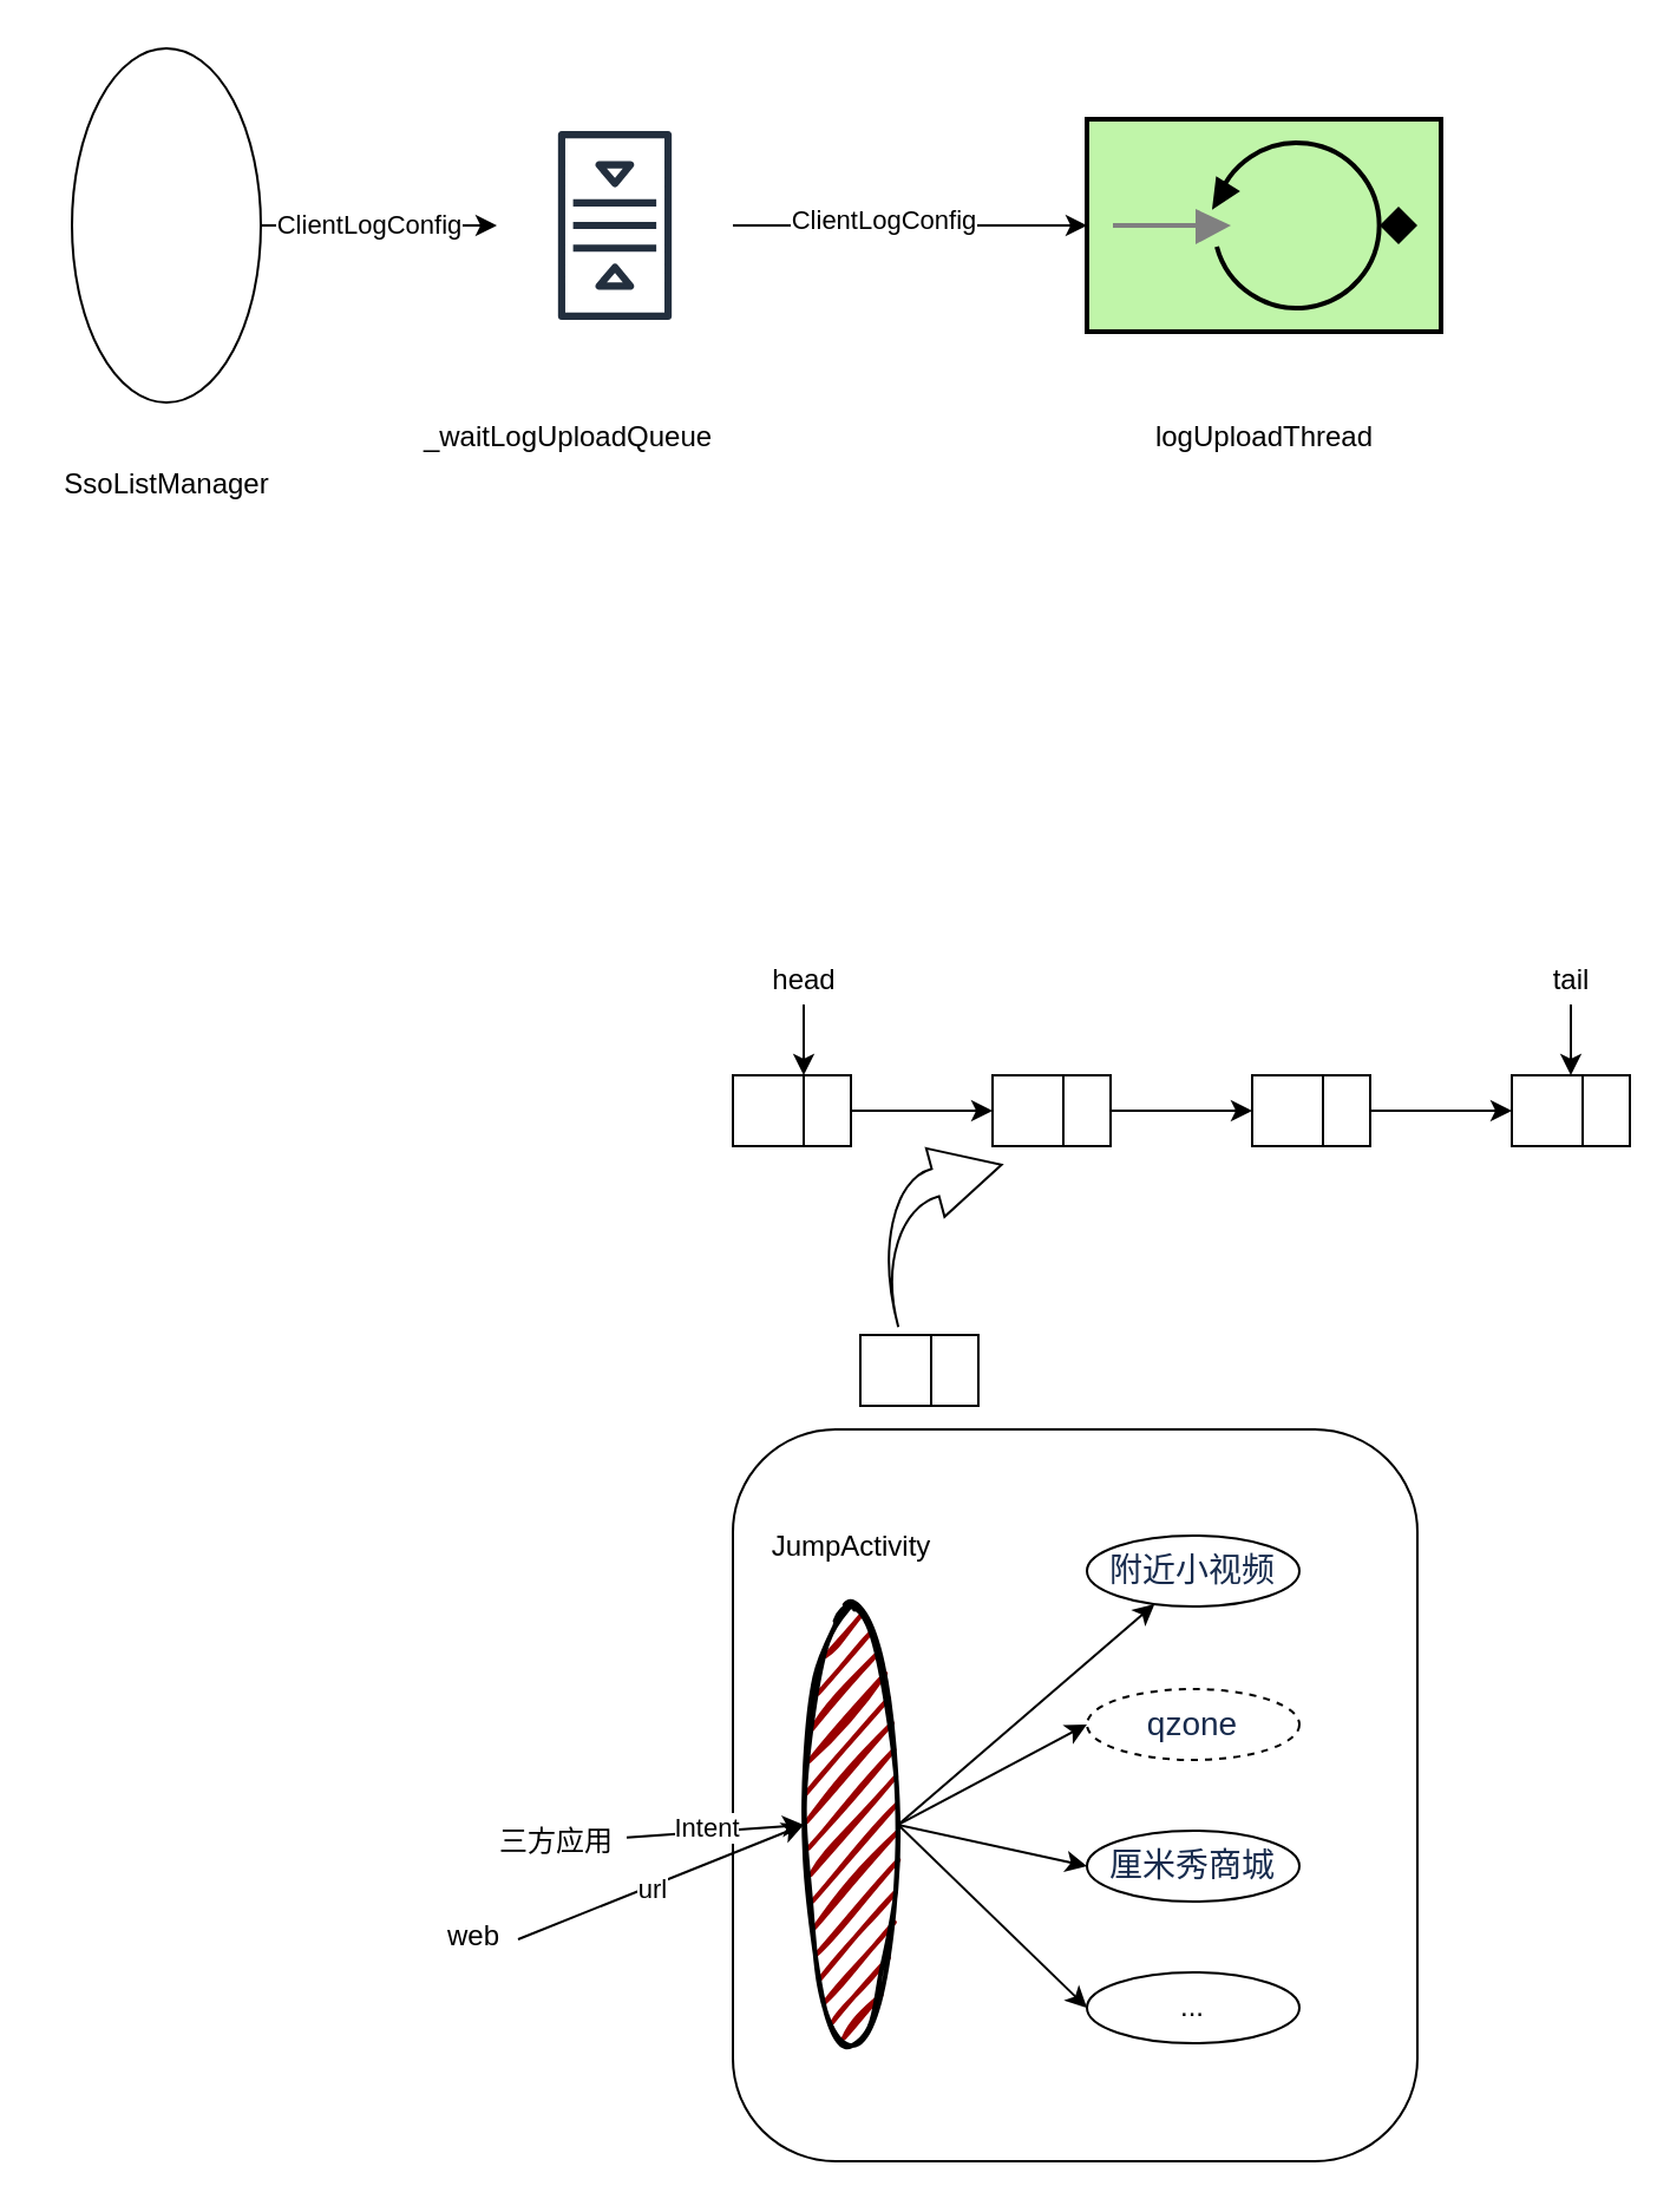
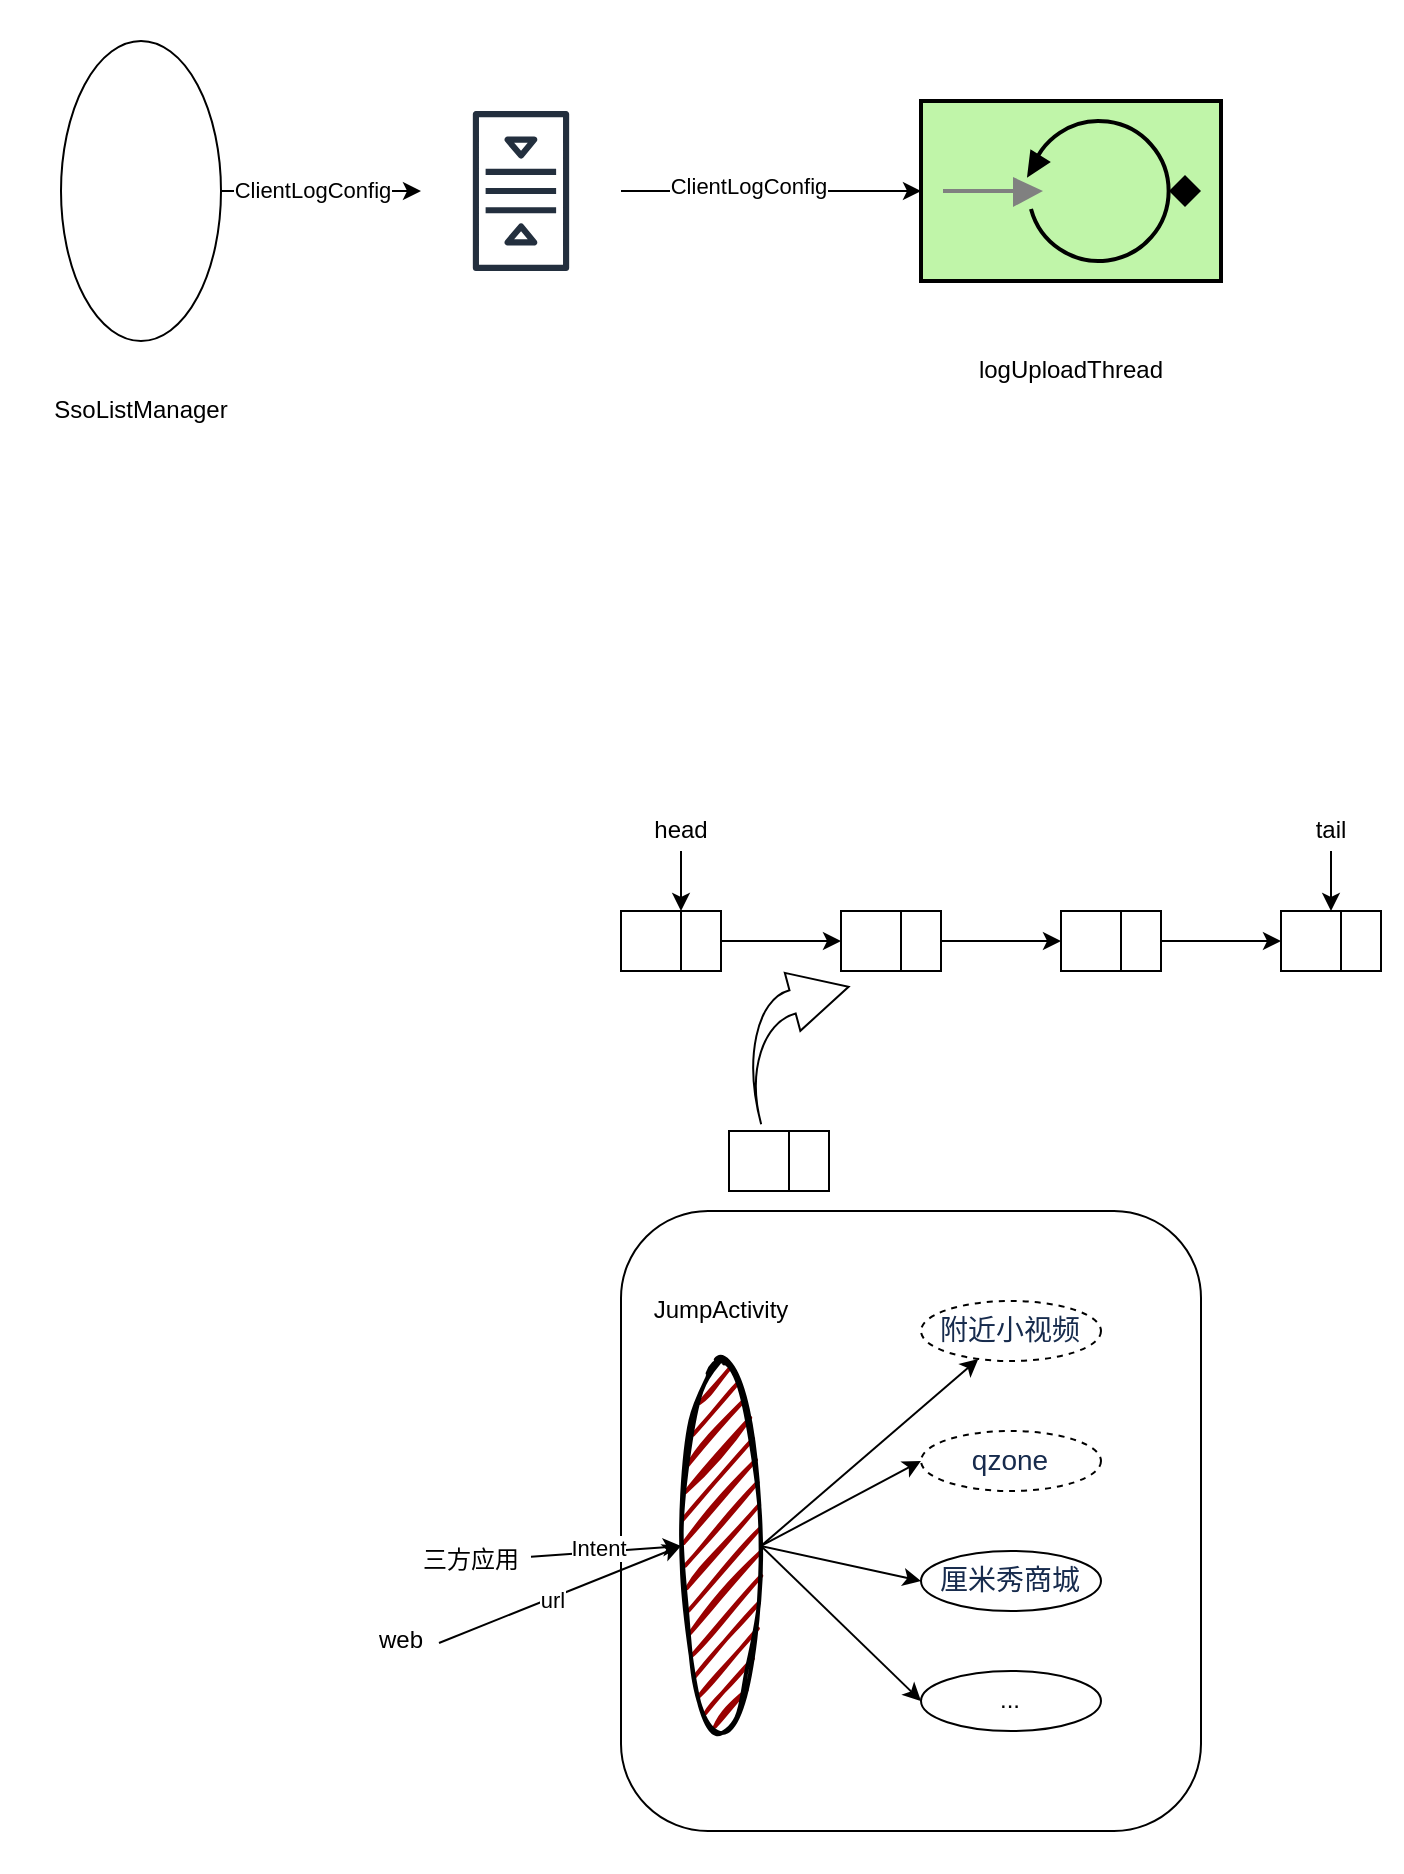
  <mxCell id="0" />
  <mxCell id="1" parent="0" />
  <mxCell id="2" value="" style="edgeStyle=orthogonalEdgeStyle;rounded=0;orthogonalLoop=1;jettySize=auto;html=1;" parent="1" source="3" target="7" edge="1"><mxGeometry relative="1" as="geometry" /></mxCell>
  <mxCell id="3" value="" style="swimlane;fontStyle=0;childLayout=stackLayout;horizontal=1;startSize=20;fillColor=#ffffff;horizontalStack=0;resizeParent=1;resizeParentMax=0;resizeLast=0;collapsible=0;marginBottom=0;swimlaneFillColor=#ffffff;rotation=90;" parent="1" vertex="1"><mxGeometry x="320" y="445" width="30" height="50" as="geometry" /></mxCell>
  <mxCell id="4" value="head" style="text;html=1;align=center;verticalAlign=middle;resizable=0;points=[];autosize=1;strokeColor=none;fillColor=none;" parent="1" vertex="1"><mxGeometry x="320" y="405" width="40" height="20" as="geometry" /></mxCell>
  <mxCell id="5" value="" style="endArrow=classic;html=1;rounded=0;" parent="1" edge="1"><mxGeometry width="50" height="50" relative="1" as="geometry"><mxPoint x="340" y="425" as="sourcePoint" /><mxPoint x="340" y="455" as="targetPoint" /></mxGeometry></mxCell>
  <mxCell id="6" value="" style="edgeStyle=orthogonalEdgeStyle;rounded=0;orthogonalLoop=1;jettySize=auto;html=1;" parent="1" source="7" target="9" edge="1"><mxGeometry relative="1" as="geometry" /></mxCell>
  <mxCell id="7" value="" style="swimlane;fontStyle=0;childLayout=stackLayout;horizontal=1;startSize=20;fillColor=#ffffff;horizontalStack=0;resizeParent=1;resizeParentMax=0;resizeLast=0;collapsible=0;marginBottom=0;swimlaneFillColor=#ffffff;rotation=90;" parent="1" vertex="1"><mxGeometry x="430" y="445" width="30" height="50" as="geometry" /></mxCell>
  <mxCell id="8" value="" style="edgeStyle=orthogonalEdgeStyle;rounded=0;orthogonalLoop=1;jettySize=auto;html=1;" parent="1" source="9" target="10" edge="1"><mxGeometry relative="1" as="geometry" /></mxCell>
  <mxCell id="9" value="" style="swimlane;fontStyle=0;childLayout=stackLayout;horizontal=1;startSize=20;fillColor=#ffffff;horizontalStack=0;resizeParent=1;resizeParentMax=0;resizeLast=0;collapsible=0;marginBottom=0;swimlaneFillColor=#ffffff;rotation=90;" parent="1" vertex="1"><mxGeometry x="540" y="445" width="30" height="50" as="geometry" /></mxCell>
  <mxCell id="10" value="" style="swimlane;fontStyle=0;childLayout=stackLayout;horizontal=1;startSize=20;fillColor=#ffffff;horizontalStack=0;resizeParent=1;resizeParentMax=0;resizeLast=0;collapsible=0;marginBottom=0;swimlaneFillColor=#ffffff;rotation=90;" parent="1" vertex="1"><mxGeometry x="650" y="445" width="30" height="50" as="geometry" /></mxCell>
  <mxCell id="11" value="tail" style="text;html=1;align=center;verticalAlign=middle;resizable=0;points=[];autosize=1;strokeColor=none;fillColor=none;" parent="1" vertex="1"><mxGeometry x="650" y="405" width="30" height="20" as="geometry" /></mxCell>
  <mxCell id="12" value="" style="endArrow=classic;html=1;rounded=0;entryX=0;entryY=0.5;entryDx=0;entryDy=0;" parent="1" source="11" target="10" edge="1"><mxGeometry width="50" height="50" relative="1" as="geometry"><mxPoint x="350" y="435" as="sourcePoint" /><mxPoint x="350" y="465" as="targetPoint" /></mxGeometry></mxCell>
  <mxCell id="13" value="" style="swimlane;fontStyle=0;childLayout=stackLayout;horizontal=1;startSize=20;fillColor=#ffffff;horizontalStack=0;resizeParent=1;resizeParentMax=0;resizeLast=0;collapsible=0;marginBottom=0;swimlaneFillColor=#ffffff;rotation=90;" parent="1" vertex="1"><mxGeometry x="374" y="555" width="30" height="50" as="geometry" /></mxCell>
  <mxCell id="14" value="" style="html=1;shadow=0;dashed=0;align=center;verticalAlign=middle;shape=mxgraph.arrows2.jumpInArrow;dy=6;dx=29;arrowHead=30;rotation=-15;" parent="1" vertex="1"><mxGeometry x="370" y="485" width="60" height="70" as="geometry" /></mxCell>
  <mxCell id="15" value="三方应用" style="text;html=1;align=center;verticalAlign=middle;resizable=0;points=[];autosize=1;strokeColor=none;fillColor=none;" parent="1" vertex="1"><mxGeometry x="205" y="770" width="60" height="20" as="geometry" /></mxCell>
  <mxCell id="16" value="" style="rounded=1;whiteSpace=wrap;html=1;" parent="1" vertex="1"><mxGeometry x="310" y="605" width="290" height="310" as="geometry" /></mxCell>
  <mxCell id="17" value="" style="ellipse;whiteSpace=wrap;html=1;strokeWidth=2;fillWeight=2;hachureGap=8;fillColor=#990000;fillStyle=dots;sketch=1;" parent="1" vertex="1"><mxGeometry x="340" y="680" width="40" height="185" as="geometry" /></mxCell>
  <mxCell id="18" value="JumpActivity" style="text;html=1;align=center;verticalAlign=middle;resizable=0;points=[];autosize=1;strokeColor=none;fillColor=none;" parent="1" vertex="1"><mxGeometry x="320" y="645" width="80" height="20" as="geometry" /></mxCell>
  <mxCell id="19" value="web" style="text;html=1;align=center;verticalAlign=middle;resizable=0;points=[];autosize=1;strokeColor=none;fillColor=none;" parent="1" vertex="1"><mxGeometry x="180" y="810" width="40" height="20" as="geometry" /></mxCell>
- <mxCell id="20" value="&lt;span style=&quot;color: rgb(23 , 43 , 77) ; font-family: , &amp;#34;system-ui&amp;#34; , &amp;#34;segoe ui&amp;#34; , &amp;#34;roboto&amp;#34; , &amp;#34;oxygen&amp;#34; , &amp;#34;ubuntu&amp;#34; , &amp;#34;fira sans&amp;#34; , &amp;#34;droid sans&amp;#34; , &amp;#34;helvetica neue&amp;#34; , sans-serif ; font-size: 14px ; text-align: left ; background-color: rgb(255 , 255 , 255)&quot;&gt;附近小视频&lt;/span&gt;" style="ellipse;whiteSpace=wrap;html=1;" parent="1" vertex="1"><mxGeometry x="460" y="650" width="90" height="30" as="geometry" /></mxCell>
+ <mxCell id="20" value="&lt;span style=&quot;color: rgb(23 , 43 , 77) ; font-family: , &amp;#34;system-ui&amp;#34; , &amp;#34;segoe ui&amp;#34; , &amp;#34;roboto&amp;#34; , &amp;#34;oxygen&amp;#34; , &amp;#34;ubuntu&amp;#34; , &amp;#34;fira sans&amp;#34; , &amp;#34;droid sans&amp;#34; , &amp;#34;helvetica neue&amp;#34; , sans-serif ; font-size: 14px ; text-align: left ; background-color: rgb(255 , 255 , 255)&quot;&gt;附近小视频&lt;/span&gt;" style="ellipse;whiteSpace=wrap;html=1;dashed=1;" parent="1" vertex="1"><mxGeometry x="460" y="650" width="90" height="30" as="geometry" /></mxCell>
  <mxCell id="21" value="&lt;span style=&quot;color: rgb(23 , 43 , 77) ; font-family: , &amp;#34;system-ui&amp;#34; , &amp;#34;segoe ui&amp;#34; , &amp;#34;roboto&amp;#34; , &amp;#34;oxygen&amp;#34; , &amp;#34;ubuntu&amp;#34; , &amp;#34;fira sans&amp;#34; , &amp;#34;droid sans&amp;#34; , &amp;#34;helvetica neue&amp;#34; , sans-serif ; font-size: 14px ; text-align: left ; background-color: rgb(255 , 255 , 255)&quot;&gt;qzone&lt;/span&gt;" style="ellipse;whiteSpace=wrap;html=1;dashed=1;" parent="1" vertex="1"><mxGeometry x="460" y="715" width="90" height="30" as="geometry" /></mxCell>
  <mxCell id="22" value="&lt;span style=&quot;color: rgb(23 , 43 , 77) ; font-family: , &amp;#34;system-ui&amp;#34; , &amp;#34;segoe ui&amp;#34; , &amp;#34;roboto&amp;#34; , &amp;#34;oxygen&amp;#34; , &amp;#34;ubuntu&amp;#34; , &amp;#34;fira sans&amp;#34; , &amp;#34;droid sans&amp;#34; , &amp;#34;helvetica neue&amp;#34; , sans-serif ; font-size: 14px ; text-align: left ; background-color: rgb(255 , 255 , 255)&quot;&gt;厘米秀商城&lt;/span&gt;" style="ellipse;whiteSpace=wrap;html=1;" parent="1" vertex="1"><mxGeometry x="460" y="775" width="90" height="30" as="geometry" /></mxCell>
  <mxCell id="23" value="..." style="ellipse;whiteSpace=wrap;html=1;" parent="1" vertex="1"><mxGeometry x="460" y="835" width="90" height="30" as="geometry" /></mxCell>
  <mxCell id="24" value="" style="endArrow=classic;html=1;rounded=0;exitX=1;exitY=0.5;exitDx=0;exitDy=0;" parent="1" source="17" target="20" edge="1"><mxGeometry width="50" height="50" relative="1" as="geometry"><mxPoint x="380" y="755" as="sourcePoint" /><mxPoint x="430" y="705" as="targetPoint" /></mxGeometry></mxCell>
  <mxCell id="25" value="" style="endArrow=classic;html=1;rounded=0;entryX=0;entryY=0.5;entryDx=0;entryDy=0;" parent="1" source="15" target="17" edge="1"><mxGeometry width="50" height="50" relative="1" as="geometry"><mxPoint x="470" y="835" as="sourcePoint" /><mxPoint x="520" y="785" as="targetPoint" /></mxGeometry></mxCell>
  <mxCell id="26" value="Intent" style="edgeLabel;html=1;align=center;verticalAlign=middle;resizable=0;points=[];" parent="25" vertex="1" connectable="0"><mxGeometry x="-0.091" y="2" relative="1" as="geometry"><mxPoint as="offset" /></mxGeometry></mxCell>
  <mxCell id="27" value="" style="endArrow=classic;html=1;rounded=0;entryX=0;entryY=0.5;entryDx=0;entryDy=0;exitX=0.975;exitY=0.55;exitDx=0;exitDy=0;exitPerimeter=0;" parent="1" source="19" target="17" edge="1"><mxGeometry width="50" height="50" relative="1" as="geometry"><mxPoint x="230.741" y="725" as="sourcePoint" /><mxPoint x="350" y="782.5" as="targetPoint" /></mxGeometry></mxCell>
  <mxCell id="28" value="url" style="edgeLabel;html=1;align=center;verticalAlign=middle;resizable=0;points=[];" parent="27" vertex="1" connectable="0"><mxGeometry x="-0.064" y="-1" relative="1" as="geometry"><mxPoint as="offset" /></mxGeometry></mxCell>
  <mxCell id="29" value="" style="endArrow=classic;html=1;rounded=0;exitX=1;exitY=0.5;exitDx=0;exitDy=0;entryX=0;entryY=0.5;entryDx=0;entryDy=0;" parent="1" source="17" target="21" edge="1"><mxGeometry width="50" height="50" relative="1" as="geometry"><mxPoint x="390" y="765" as="sourcePoint" /><mxPoint x="496.094" y="688.612" as="targetPoint" /></mxGeometry></mxCell>
  <mxCell id="30" value="" style="endArrow=classic;html=1;rounded=0;exitX=1;exitY=0.5;exitDx=0;exitDy=0;entryX=0;entryY=0.5;entryDx=0;entryDy=0;" parent="1" source="17" target="22" edge="1"><mxGeometry width="50" height="50" relative="1" as="geometry"><mxPoint x="400" y="775" as="sourcePoint" /><mxPoint x="506.094" y="698.612" as="targetPoint" /></mxGeometry></mxCell>
  <mxCell id="31" value="" style="endArrow=classic;html=1;rounded=0;exitX=1;exitY=0.5;exitDx=0;exitDy=0;entryX=0;entryY=0.5;entryDx=0;entryDy=0;" parent="1" source="17" target="23" edge="1"><mxGeometry width="50" height="50" relative="1" as="geometry"><mxPoint x="410" y="785" as="sourcePoint" /><mxPoint x="516.094" y="708.612" as="targetPoint" /></mxGeometry></mxCell>
  <mxCell id="32" style="edgeStyle=orthogonalEdgeStyle;rounded=0;orthogonalLoop=1;jettySize=auto;html=1;" edge="1" parent="1" source="34" target="38"><mxGeometry relative="1" as="geometry" /></mxCell>
  <mxCell id="33" value="ClientLogConfig" style="edgeLabel;html=1;align=center;verticalAlign=middle;resizable=0;points=[];" vertex="1" connectable="0" parent="32"><mxGeometry x="-0.091" y="1" relative="1" as="geometry"><mxPoint as="offset" /></mxGeometry></mxCell>
  <mxCell id="34" value="" style="ellipse;whiteSpace=wrap;html=1;" vertex="1" parent="1"><mxGeometry x="30" y="20" width="80" height="150" as="geometry" /></mxCell>
  <mxCell id="35" value="&lt;span style=&quot;color: rgba(0 , 0 , 0 , 0) ; font-family: monospace ; font-size: 0px ; background-color: rgb(248 , 249 , 250)&quot;&gt;%3CmxGraphModel%3E%3Croot%3E%3CmxCell%20id%3D%220%22%2F%3E%3CmxCell%20id%3D%221%22%20parent%3D%220%22%2F%3E%3CmxCell%20id%3D%222%22%20value%3D%22ClientLogConfig%22%20style%3D%22edgeLabel%3Bhtml%3D1%3Balign%3Dcenter%3BverticalAlign%3Dmiddle%3Bresizable%3D0%3Bpoints%3D%5B%5D%3B%22%20vertex%3D%221%22%20connectable%3D%220%22%20parent%3D%221%22%3E%3CmxGeometry%20x%3D%22175%22%20y%3D%22159%22%20as%3D%22geometry%22%2F%3E%3C%2FmxCell%3E%3C%2Froot%3E%3C%2FmxGraphModel%3E&lt;/span&gt;" style="edgeStyle=orthogonalEdgeStyle;rounded=0;orthogonalLoop=1;jettySize=auto;html=1;entryX=0;entryY=0.5;entryDx=0;entryDy=0;entryPerimeter=0;" edge="1" parent="1" source="38" target="41"><mxGeometry relative="1" as="geometry" /></mxCell>
  <mxCell id="36" value="&lt;span style=&quot;color: rgba(0 , 0 , 0 , 0) ; font-family: monospace ; font-size: 0px ; background-color: rgb(248 , 249 , 250)&quot;&gt;%3CmxGraphModel%3E%3Croot%3E%3CmxCell%20id%3D%220%22%2F%3E%3CmxCell%20id%3D%221%22%20parent%3D%220%22%2F%3E%3CmxCell%20id%3D%222%22%20value%3D%22ClientLogConfig%22%20style%3D%22edgeLabel%3Bhtml%3D1%3Balign%3Dcenter%3BverticalAlign%3Dmiddle%3Bresizable%3D0%3Bpoints%3D%5B%5D%3B%22%20vertex%3D%221%22%20connectable%3D%220%22%20parent%3D%221%22%3E%3CmxGeometry%20x%3D%22175%22%20y%3D%22159%22%20as%3D%22geometry%22%2F%3E%3C%2FmxCell%3E%3C%2Froot%3E%3C%2FmxGraphModel%3E&lt;/span&gt;" style="edgeLabel;html=1;align=center;verticalAlign=middle;resizable=0;points=[];" vertex="1" connectable="0" parent="35"><mxGeometry x="-0.133" relative="1" as="geometry"><mxPoint as="offset" /></mxGeometry></mxCell>
  <mxCell id="37" value="&lt;meta charset=&quot;utf-8&quot;&gt;&lt;span style=&quot;color: rgb(0, 0, 0); font-family: helvetica; font-size: 11px; font-style: normal; font-weight: 400; letter-spacing: normal; text-align: center; text-indent: 0px; text-transform: none; word-spacing: 0px; background-color: rgb(255, 255, 255); display: inline; float: none;&quot;&gt;ClientLogConfig&lt;/span&gt;" style="edgeLabel;html=1;align=center;verticalAlign=middle;resizable=0;points=[];" vertex="1" connectable="0" parent="35"><mxGeometry x="-0.156" y="3" relative="1" as="geometry"><mxPoint as="offset" /></mxGeometry></mxCell>
  <mxCell id="38" value="" style="sketch=0;outlineConnect=0;fontColor=#232F3E;gradientColor=none;strokeColor=#232F3E;fillColor=#ffffff;dashed=0;verticalLabelPosition=bottom;verticalAlign=top;align=center;html=1;fontSize=12;fontStyle=0;aspect=fixed;shape=mxgraph.aws4.resourceIcon;resIcon=mxgraph.aws4.queue;rotation=-90;" vertex="1" parent="1"><mxGeometry x="210" y="45" width="100" height="100" as="geometry" /></mxCell>
  <mxCell id="39" value="SsoListManager" style="text;html=1;align=center;verticalAlign=middle;resizable=0;points=[];autosize=1;strokeColor=none;fillColor=none;" vertex="1" parent="1"><mxGeometry x="20" y="195" width="100" height="20" as="geometry" /></mxCell>
- <mxCell id="40" value="_waitLogUploadQueue" style="text;html=1;align=center;verticalAlign=middle;resizable=0;points=[];autosize=1;strokeColor=none;fillColor=none;" vertex="1" parent="1"><mxGeometry x="170" y="175" width="140" height="20" as="geometry" /></mxCell>
  <mxCell id="41" value="" style="fillColor=#c0f5a9;dashed=0;outlineConnect=0;strokeWidth=2;html=1;align=center;fontSize=8;verticalLabelPosition=bottom;verticalAlign=top;shape=mxgraph.eip.polling_consumer;" vertex="1" parent="1"><mxGeometry x="460" y="50" width="150" height="90" as="geometry" /></mxCell>
  <mxCell id="42" value="logUploadThread" style="text;html=1;align=center;verticalAlign=middle;resizable=0;points=[];autosize=1;strokeColor=none;fillColor=none;" vertex="1" parent="1"><mxGeometry x="480" y="175" width="110" height="20" as="geometry" /></mxCell>
